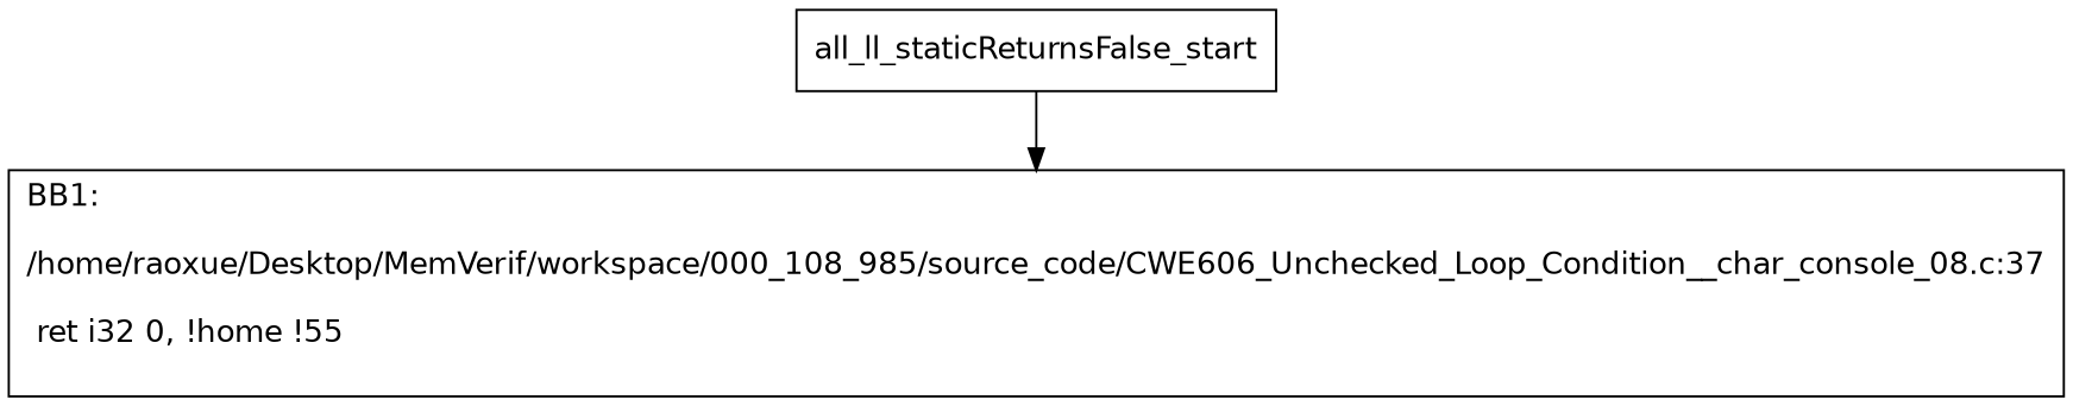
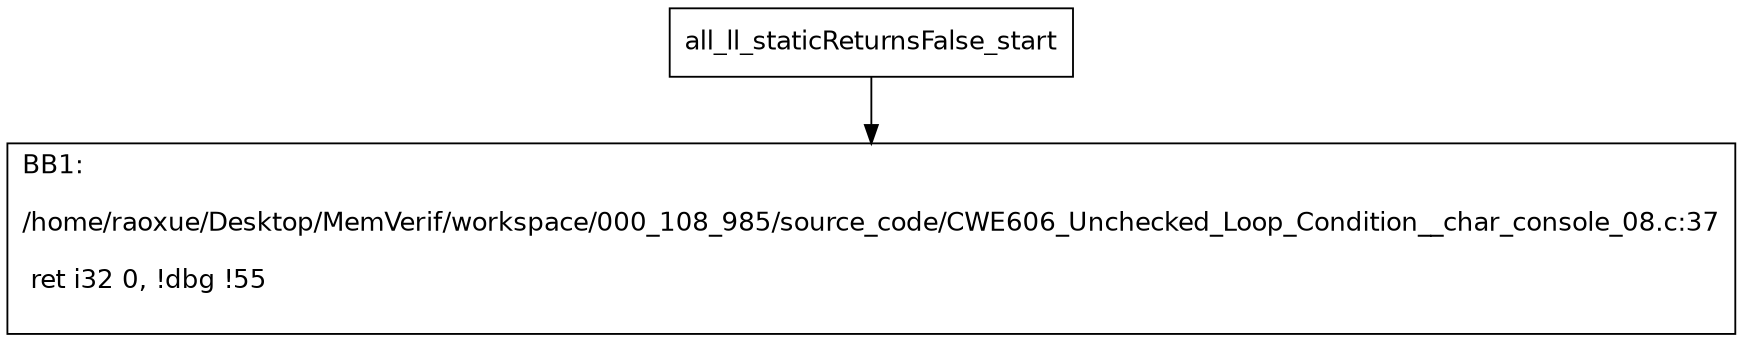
  digraph {
    fontname="DejaVu Sans"
    node [shape=record fontname="DejaVu Sans"]
    n1 [label="{all_ll_staticReturnsFalse_start}"]
-   n2 [label="{BB1:\l\l/home/raoxue/Desktop/MemVerif/workspace/000_108_985/source_code/CWE606_Unchecked_Loop_Condition__char_console_08.c:37\l\n  ret i32 0, !home !55\l\n}"]
+   n2 [label="{BB1:\l\l/home/raoxue/Desktop/MemVerif/workspace/000_108_985/source_code/CWE606_Unchecked_Loop_Condition__char_console_08.c:37\l\n  ret i32 0, !dbg !55\l\n}"]
    n1 -> n2 [fontname="DejaVu Sans"]
  }
